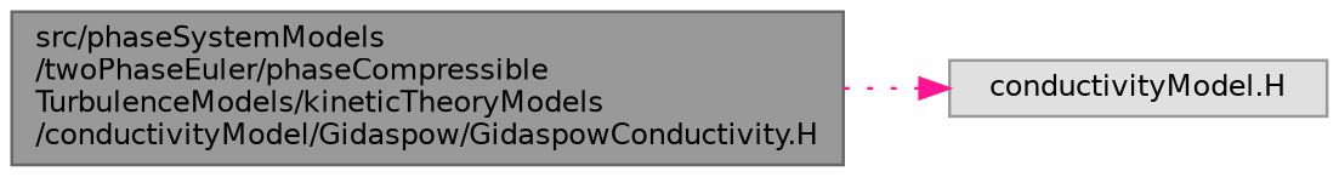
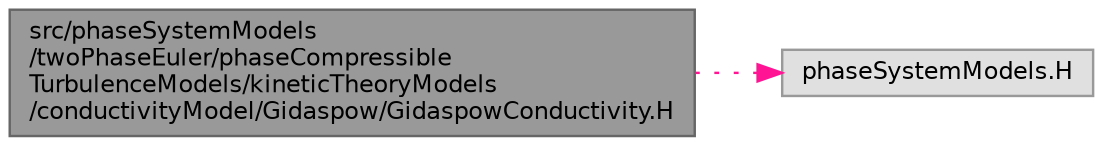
  digraph {
    rankdir=LR
    node [fontname=Helvetica fontsize=10 shape=box style=filled]
    n1 [color=gray40 fillcolor=grey60 fontcolor=black height=0.2 label="src/phaseSystemModels\l/twoPhaseEuler/phaseCompressible\lTurbulenceModels/kineticTheoryModels\l/conductivityModel/Gidaspow/GidaspowConductivity.H" width=0.4]
-   n2 [color=grey60 fillcolor="#E0E0E0" height=0.2 label="conductivityModel.H" width=0.4]
+   n2 [color=grey60 fillcolor="#E0E0E0" height=0.2 label="phaseSystemModels.H" width=0.4]
    n1 -> n2 [color=deeppink fontname=Helvetica fontsize=10 labelfontname=Helvetica labelfontsize=10 style=dotted]
  }
